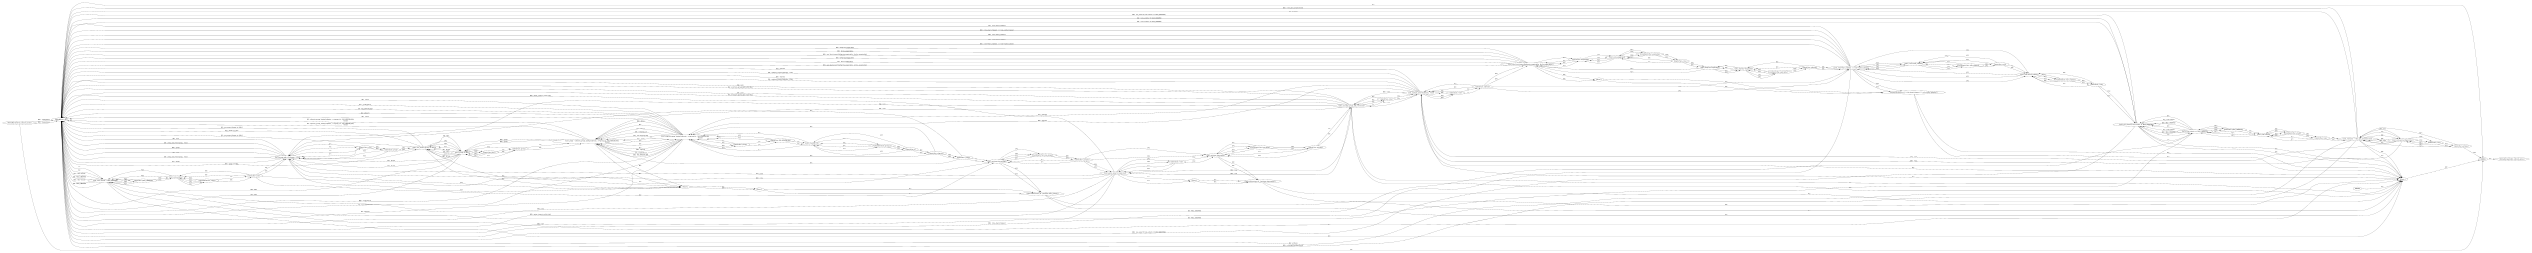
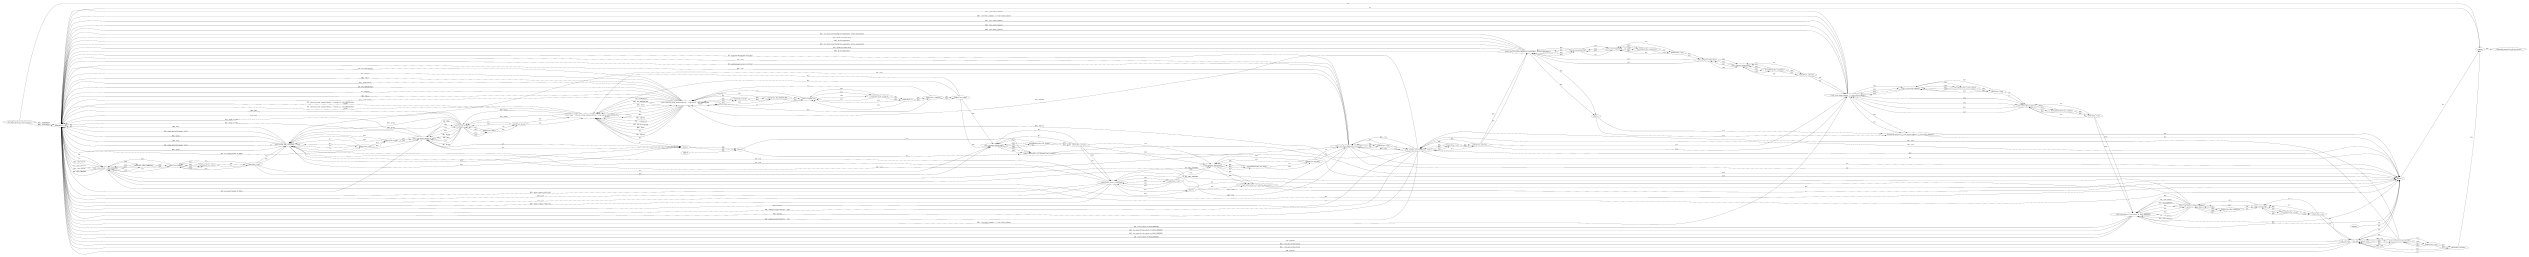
  digraph {
    fontname="JetBrains Mono"
    rankdir=LR
    node [fontname="JetBrains Mono"]
    edge [fontname="JetBrains Mono"]
    n1 [label="(MethodParameterIn,ofproto_mutex)"]
    n2 [label="(MethodReturn,RET)"]
    1000101
    n4 [label="(Call,rule->state = RULE_INSERTED)"]
    n5 [label="(MethodParameterOut,ofproto_mutex)"]
    n6 [label="(Block,)"]
    n7 [label="(Identifier,RULE_INSERTED)"]
    n8 [label="(Identifier,ofproto)"]
    n9 [label="(Call,cookies_insert(ofproto, rule))"]
    n10 [label="(Call,rule->hard_timeout || rule->idle_timeout)"]
    n11 [label="(Call,ovs_list_insert(&ofproto->expirable, &rule->expirable))"]
    n12 [label="(Identifier,rule)"]
    n13 [label="(Call,eviction_group_add_rule(rule))"]
    n14 [label="(Call,ofproto_group_lookup(ofproto, a->group_id, OVS_VERSION_MAX,\n                                         false))"]
    n15 [label="(Call,rule->hard_timeout)"]
    n16 [label="(Call,rule->idle_timeout)"]
    n17 [label="(ControlStructure,if (rule->hard_timeout || rule->idle_timeout))"]
    n18 [label="(Block,)"]
    n19 [label="(Call,&rule->expirable)"]
    n20 [label="(Identifier,rule)"]
    n21 [label="(Call,meter_insert_rule(rule))"]
    n22 [label="(Call,group_add_rule(group, rule))"]
    n23 [label="(Call,group = ofproto_group_lookup(ofproto, a->group_id, OVS_VERSION_MAX,\n                                         false))"]
    n24 [label="(Identifier,false)"]
    n25 [label="(Block,)"]
    n26 [label="(Identifier,rule)"]
    n27 [label="(Block,)"]
    n28 [label="(Identifier,rule)"]
    n29 [label="(FieldIdentifier,has_meter)"]
    n30 [label="(Call,actions->has_meter)"]
    n31 [label="(Identifier,actions)"]
    n32 [label="(ControlStructure,if (actions->has_meter))"]
    n33 [label="(FieldIdentifier,has_groups)"]
    n34 [label="(Call,actions->has_groups)"]
    n35 [label="(Identifier,actions)"]
    n36 [label="(ControlStructure,if (actions->has_groups))"]
    n37 [label="(Block,)"]
    n38 [label="(Call,group != NULL)"]
    n39 [label="(Call,ovs_assert(group != NULL))"]
    n40 [label="(Identifier,NULL)"]
    n41 [label="(Identifier,group)"]
    n42 [label="(Identifier,OVS_VERSION_MAX)"]
    n43 [label="(Identifier,ofproto)"]
    n44 [label="(Call,a->group_id)"]
    n45 [label="(FieldIdentifier,group_id)"]
    n46 [label="(Identifier,a)"]
    n47 [label="(Identifier,group)"]
    n48 [label="(Identifier,group)"]
    n49 [label="(FieldIdentifier,state)"]
    n50 [label="(Call,rule->state)"]
    n51 [label="(Identifier,rule)"]
    n52 [label="(Call,*actions = rule_get_actions(rule))"]
    n53 [label="(Call,rule_get_actions(rule))"]
    n54 [label="(Identifier,rule)"]
    n55 [label="(Identifier,actions)"]
    n56 [label="(Call,rule->state != RULE_INSERTED)"]
    n57 [label="(Identifier,RULE_INSERTED)"]
    n58 [label="(Call,ovs_assert(rule->state != RULE_INSERTED))"]
    n59 [label="(Call,rule->state)"]
    n60 [label="(FieldIdentifier,state)"]
    n61 [label="(Identifier,rule)"]
    n62 [label="(FieldIdentifier,hard_timeout)"]
    n63 [label="(Identifier,rule)"]
    n64 [label="(FieldIdentifier,idle_timeout)"]
    n65 [label="(Identifier,rule)"]
    n66 [label="(Call,&ofproto->expirable)"]
    n67 [label="(Call,ofproto->expirable)"]
    n68 [label="(FieldIdentifier,expirable)"]
    n69 [label="(Identifier,ofproto)"]
    n70 [label="(Call,rule->expirable)"]
    n71 [label="(FieldIdentifier,expirable)"]
    n72 [label="(Identifier,rule)"]
+   1000150
    1000104
    n1 -> n2 [label="DDG: <anonymous>"]
    n1 -> n2 [label="DDG: <anonymous>"]
    n1 -> 1000101 [label="DDG: "]
-   n2 -> 1000101 [label="AST: "]
+   1000101 -> n2 [label="AST: "]
    n2 -> n4 [label="CFG: "]
    n2 -> n4 [label="CFG: "]
    1000101 -> n5 [label="AST: "]
    n4 -> n2 [label="DDG: rule->state"]
    n4 -> n2 [label="DDG: RULE_INSERTED"]
    n4 -> n2 [label="DDG: rule->state"]
    n4 -> n2 [label="DDG: RULE_INSERTED"]
    n4 -> n6 [label="AST: "]
    n4 -> n6 [label="AST: "]
    n4 -> n7 [label="CFG: "]
    n4 -> n7 [label="CFG: "]
    n6 -> 1000101 [label="AST: "]
    n7 -> n4 [label="AST: "]
    n7 -> n4 [label="AST: "]
    n7 -> n50 [label="CFG: "]
    n7 -> n50 [label="CFG: "]
    n8 -> n9 [label="AST: "]
    n8 -> n9 [label="AST: "]
    n8 -> n10 [label="CFG: "]
    n8 -> n10 [label="CFG: "]
    n8 -> n11 [label="CFG: "]
    n8 -> n11 [label="CFG: "]
    n9 -> n2 [label="DDG: ofproto"]
    n9 -> n2 [label="DDG: cookies_insert(ofproto, rule)"]
    n9 -> n2 [label="DDG: ofproto"]
    n9 -> n2 [label="DDG: cookies_insert(ofproto, rule)"]
    n9 -> n6 [label="AST: "]
    n9 -> n6 [label="AST: "]
    n9 -> n12 [label="CFG: "]
    n9 -> n12 [label="CFG: "]
    n9 -> n13 [label="DDG: rule"]
    n9 -> n13 [label="DDG: rule"]
    n9 -> n14 [label="DDG: ofproto"]
    n9 -> n14 [label="DDG: ofproto"]
    n10 -> n2 [label="DDG: rule->hard_timeout"]
    n10 -> n2 [label="DDG: rule->idle_timeout"]
    n10 -> n2 [label="DDG: rule->hard_timeout || rule->idle_timeout"]
    n10 -> n2 [label="DDG: rule->hard_timeout"]
    n10 -> n2 [label="DDG: rule->idle_timeout"]
    n10 -> n2 [label="DDG: rule->hard_timeout || rule->idle_timeout"]
    n10 -> n15 [label="CFG: "]
    n10 -> n15 [label="CFG: "]
    n10 -> n16 [label="CFG: "]
    n10 -> n16 [label="CFG: "]
    n10 -> n17 [label="AST: "]
    n10 -> n17 [label="AST: "]
    n11 -> n2 [label="DDG: &ofproto->expirable"]
    n11 -> n2 [label="DDG: &rule->expirable"]
    n11 -> n2 [label="DDG: ovs_list_insert(&ofproto->expirable, &rule->expirable)"]
    n11 -> n2 [label="DDG: &ofproto->expirable"]
    n11 -> n2 [label="DDG: &rule->expirable"]
    n11 -> n2 [label="DDG: ovs_list_insert(&ofproto->expirable, &rule->expirable)"]
    n11 -> n18 [label="AST: "]
    n11 -> n18 [label="AST: "]
    n11 -> n19 [label="CFG: "]
    n11 -> n19 [label="CFG: "]
    n12 -> n8 [label="CFG: "]
    n12 -> n8 [label="CFG: "]
    n12 -> n9 [label="AST: "]
    n12 -> n9 [label="AST: "]
    n13 -> n2 [label="DDG: eviction_group_add_rule(rule)"]
    n13 -> n2 [label="DDG: rule"]
    n13 -> n2 [label="DDG: eviction_group_add_rule(rule)"]
    n13 -> n2 [label="DDG: rule"]
    n13 -> n6 [label="AST: "]
    n13 -> n6 [label="AST: "]
    n13 -> n20 [label="CFG: "]
    n13 -> n20 [label="CFG: "]
    n13 -> n21 [label="DDG: rule"]
    n13 -> n21 [label="DDG: rule"]
    n13 -> n22 [label="DDG: rule"]
    n13 -> n22 [label="DDG: rule"]
    n14 -> n2 [label="DDG: a->group_id"]
    n14 -> n2 [label="DDG: OVS_VERSION_MAX"]
    n14 -> n2 [label="DDG: ofproto"]
    n14 -> n2 [label="DDG: false"]
    n14 -> n2 [label="DDG: a->group_id"]
    n14 -> n2 [label="DDG: OVS_VERSION_MAX"]
    n14 -> n2 [label="DDG: ofproto"]
    n14 -> n2 [label="DDG: false"]
    n14 -> n23 [label="AST: "]
    n14 -> n23 [label="DDG: ofproto"]
    n14 -> n23 [label="DDG: a->group_id"]
    n14 -> n23 [label="DDG: OVS_VERSION_MAX"]
    n14 -> n23 [label="DDG: false"]
    n14 -> n23 [label="AST: "]
    n14 -> n23 [label="DDG: ofproto"]
    n14 -> n23 [label="DDG: a->group_id"]
    n14 -> n23 [label="DDG: OVS_VERSION_MAX"]
    n14 -> n23 [label="DDG: false"]
    n14 -> n24 [label="CFG: "]
    n14 -> n24 [label="CFG: "]
    n15 -> n10 [label="AST: "]
    n15 -> n10 [label="AST: "]
    n15 -> n62 [label="CFG: "]
    n15 -> n62 [label="CFG: "]
    n16 -> n10 [label="AST: "]
    n16 -> n10 [label="AST: "]
    n16 -> n64 [label="CFG: "]
    n16 -> n64 [label="CFG: "]
    n17 -> n6 [label="AST: "]
    n17 -> n6 [label="AST: "]
    n18 -> n17 [label="AST: "]
    n18 -> n17 [label="AST: "]
    n19 -> n11 [label="AST: "]
    n19 -> n11 [label="AST: "]
    n19 -> n70 [label="CFG: "]
    n19 -> n70 [label="CFG: "]
    n20 -> n9 [label="CFG: "]
    n20 -> n9 [label="CFG: "]
    n20 -> n13 [label="AST: "]
    n20 -> n13 [label="AST: "]
    n21 -> n2 [label="DDG: rule"]
    n21 -> n2 [label="DDG: meter_insert_rule(rule)"]
    n21 -> n2 [label="DDG: rule"]
    n21 -> n2 [label="DDG: meter_insert_rule(rule)"]
    n21 -> n22 [label="DDG: rule"]
    n21 -> n22 [label="DDG: rule"]
    n21 -> n25 [label="AST: "]
    n21 -> n25 [label="AST: "]
    n21 -> n26 [label="CFG: "]
    n21 -> n26 [label="CFG: "]
    n22 -> n2 [label="DDG: rule"]
    n22 -> n2 [label="DDG: group_add_rule(group, rule)"]
    n22 -> n2 [label="DDG: group"]
    n22 -> n2 [label="DDG: rule"]
    n22 -> n2 [label="DDG: group_add_rule(group, rule)"]
    n22 -> n2 [label="DDG: group"]
    n22 -> n27 [label="AST: "]
    n22 -> n27 [label="AST: "]
    n22 -> n28 [label="CFG: "]
    n22 -> n28 [label="CFG: "]
    n23 -> n2 [label="DDG: ofproto_group_lookup(ofproto, a->group_id, OVS_VERSION_MAX,\n                                         false)"]
    n23 -> n2 [label="DDG: ofproto_group_lookup(ofproto, a->group_id, OVS_VERSION_MAX,\n                                         false)"]
    n23 -> n14 [label="CFG: "]
    n23 -> n14 [label="CFG: "]
    n23 -> n27 [label="AST: "]
    n23 -> n27 [label="AST: "]
    n23 -> n38 [label="DDG: group"]
    n23 -> n38 [label="DDG: group"]
    n24 -> n14 [label="AST: "]
    n24 -> n14 [label="AST: "]
    n24 -> n42 [label="CFG: "]
    n24 -> n42 [label="CFG: "]
    n25 -> n32 [label="AST: "]
    n25 -> n32 [label="AST: "]
    n26 -> n21 [label="AST: "]
    n26 -> n21 [label="AST: "]
    n26 -> n30 [label="CFG: "]
    n26 -> n30 [label="CFG: "]
    n27 -> n37 [label="AST: "]
    n27 -> n37 [label="AST: "]
    n28 -> n22 [label="AST: "]
    n28 -> n22 [label="AST: "]
    n28 -> n48 [label="CFG: "]
    n28 -> n48 [label="CFG: "]
    n29 -> n30 [label="AST: "]
    n29 -> n30 [label="AST: "]
    n29 -> n31 [label="CFG: "]
    n29 -> n31 [label="CFG: "]
    n30 -> n29 [label="CFG: "]
    n30 -> n29 [label="CFG: "]
    n30 -> n32 [label="AST: "]
    n30 -> n32 [label="AST: "]
    n31 -> n13 [label="CFG: "]
    n31 -> n13 [label="CFG: "]
    n31 -> n30 [label="AST: "]
    n31 -> n30 [label="AST: "]
    n32 -> n6 [label="AST: "]
    n32 -> n6 [label="AST: "]
    n33 -> n34 [label="AST: "]
    n33 -> n34 [label="AST: "]
    n33 -> n35 [label="CFG: "]
    n33 -> n35 [label="CFG: "]
    n34 -> n33 [label="CFG: "]
    n34 -> n33 [label="CFG: "]
    n34 -> n36 [label="AST: "]
    n34 -> n36 [label="AST: "]
    n35 -> n21 [label="CFG: "]
    n35 -> n21 [label="CFG: "]
    n35 -> n30 [label="CFG: "]
    n35 -> n30 [label="CFG: "]
    n35 -> n34 [label="AST: "]
    n35 -> n34 [label="AST: "]
    n36 -> n6 [label="AST: "]
    n36 -> n6 [label="AST: "]
    n37 -> n36 [label="AST: "]
    n37 -> n36 [label="AST: "]
    n38 -> n2 [label="DDG: NULL"]
    n38 -> n2 [label="DDG: NULL"]
    n38 -> n22 [label="DDG: group"]
    n38 -> n22 [label="DDG: group"]
    n38 -> n39 [label="AST: "]
    n38 -> n39 [label="DDG: group"]
    n38 -> n39 [label="DDG: NULL"]
    n38 -> n39 [label="AST: "]
    n38 -> n39 [label="DDG: group"]
    n38 -> n39 [label="DDG: NULL"]
    n38 -> n40 [label="CFG: "]
    n38 -> n40 [label="CFG: "]
    n39 -> n2 [label="DDG: group != NULL"]
    n39 -> n2 [label="DDG: ovs_assert(group != NULL)"]
    n39 -> n2 [label="DDG: group != NULL"]
    n39 -> n2 [label="DDG: ovs_assert(group != NULL)"]
    n39 -> n27 [label="AST: "]
    n39 -> n27 [label="AST: "]
    n39 -> n38 [label="CFG: "]
    n39 -> n38 [label="CFG: "]
    n40 -> n38 [label="AST: "]
    n40 -> n38 [label="AST: "]
    n40 -> n47 [label="CFG: "]
    n40 -> n47 [label="CFG: "]
    n41 -> n23 [label="AST: "]
    n41 -> n23 [label="AST: "]
    n41 -> n34 [label="CFG: "]
    n41 -> n34 [label="CFG: "]
    n42 -> n14 [label="AST: "]
    n42 -> n14 [label="AST: "]
    n42 -> n44 [label="CFG: "]
    n42 -> n44 [label="CFG: "]
    n43 -> n14 [label="AST: "]
    n43 -> n14 [label="AST: "]
    n43 -> n41 [label="CFG: "]
    n43 -> n41 [label="CFG: "]
    n44 -> n14 [label="AST: "]
    n44 -> n14 [label="AST: "]
    n44 -> n45 [label="CFG: "]
    n44 -> n45 [label="CFG: "]
    n45 -> n44 [label="AST: "]
    n45 -> n44 [label="AST: "]
    n45 -> n46 [label="CFG: "]
    n45 -> n46 [label="CFG: "]
    n46 -> n43 [label="CFG: "]
    n46 -> n43 [label="CFG: "]
    n46 -> n44 [label="AST: "]
    n46 -> n44 [label="AST: "]
    n47 -> n23 [label="CFG: "]
    n47 -> n23 [label="CFG: "]
    n47 -> n38 [label="AST: "]
    n47 -> n38 [label="AST: "]
    n48 -> n22 [label="AST: "]
    n48 -> n22 [label="AST: "]
    n48 -> n39 [label="CFG: "]
    n48 -> n39 [label="CFG: "]
    n49 -> n50 [label="AST: "]
    n49 -> n50 [label="AST: "]
    n49 -> n51 [label="CFG: "]
    n49 -> n51 [label="CFG: "]
    n50 -> n4 [label="AST: "]
    n50 -> n4 [label="AST: "]
    n50 -> n49 [label="CFG: "]
    n50 -> n49 [label="CFG: "]
    n51 -> n22 [label="CFG: "]
    n51 -> n22 [label="CFG: "]
    n51 -> n34 [label="CFG: "]
    n51 -> n34 [label="CFG: "]
    n51 -> n50 [label="AST: "]
    n51 -> n50 [label="AST: "]
    n52 -> n2 [label="DDG: rule_get_actions(rule)"]
    n52 -> n2 [label="DDG: actions"]
    n52 -> n2 [label="DDG: rule_get_actions(rule)"]
    n52 -> n2 [label="DDG: actions"]
    n52 -> n6 [label="AST: "]
    n52 -> n6 [label="AST: "]
    n52 -> n53 [label="CFG: "]
    n52 -> n53 [label="CFG: "]
    n53 -> n9 [label="DDG: rule"]
    n53 -> n9 [label="DDG: rule"]
    n53 -> n52 [label="AST: "]
    n53 -> n52 [label="DDG: rule"]
    n53 -> n52 [label="AST: "]
    n53 -> n52 [label="DDG: rule"]
    n53 -> n54 [label="CFG: "]
    n53 -> n54 [label="CFG: "]
    n54 -> n53 [label="AST: "]
    n54 -> n53 [label="AST: "]
    n54 -> n55 [label="CFG: "]
    n54 -> n55 [label="CFG: "]
    n55 -> 1000101 [label="CFG: "]
    n55 -> n52 [label="AST: "]
    n55 -> n52 [label="AST: "]
    n56 -> n4 [label="DDG: RULE_INSERTED"]
    n56 -> n4 [label="DDG: RULE_INSERTED"]
    n56 -> n57 [label="CFG: "]
    n56 -> n57 [label="CFG: "]
    n56 -> n58 [label="AST: "]
    n56 -> n58 [label="DDG: rule->state"]
    n56 -> n58 [label="DDG: RULE_INSERTED"]
    n56 -> n58 [label="AST: "]
    n56 -> n58 [label="DDG: rule->state"]
    n56 -> n58 [label="DDG: RULE_INSERTED"]
    n57 -> n56 [label="AST: "]
    n57 -> n56 [label="AST: "]
    n57 -> n59 [label="CFG: "]
    n57 -> n59 [label="CFG: "]
    n58 -> n2 [label="DDG: rule->state != RULE_INSERTED"]
    n58 -> n2 [label="DDG: ovs_assert(rule->state != RULE_INSERTED)"]
    n58 -> n2 [label="DDG: rule->state != RULE_INSERTED"]
    n58 -> n2 [label="DDG: ovs_assert(rule->state != RULE_INSERTED)"]
    n58 -> n6 [label="AST: "]
    n58 -> n6 [label="AST: "]
    n58 -> n56 [label="CFG: "]
    n58 -> n56 [label="CFG: "]
    n59 -> n56 [label="AST: "]
    n59 -> n56 [label="AST: "]
    n59 -> n60 [label="CFG: "]
    n59 -> n60 [label="CFG: "]
    n60 -> n59 [label="AST: "]
    n60 -> n59 [label="AST: "]
    n60 -> n61 [label="CFG: "]
    n60 -> n61 [label="CFG: "]
    n61 -> n52 [label="CFG: "]
    n61 -> n52 [label="CFG: "]
    n61 -> n59 [label="AST: "]
    n61 -> n59 [label="AST: "]
    n62 -> n15 [label="AST: "]
    n62 -> n15 [label="AST: "]
    n62 -> n63 [label="CFG: "]
    n62 -> n63 [label="CFG: "]
    n63 -> n15 [label="AST: "]
    n63 -> n15 [label="AST: "]
    n63 -> n58 [label="CFG: "]
    n63 -> n58 [label="CFG: "]
    n64 -> n16 [label="AST: "]
    n64 -> n16 [label="AST: "]
    n64 -> n65 [label="CFG: "]
    n64 -> n65 [label="CFG: "]
    n65 -> n15 [label="CFG: "]
    n65 -> n15 [label="CFG: "]
    n65 -> n16 [label="AST: "]
    n65 -> n16 [label="AST: "]
    n66 -> n11 [label="AST: "]
    n66 -> n11 [label="AST: "]
    n66 -> n67 [label="CFG: "]
    n66 -> n67 [label="CFG: "]
    n67 -> n66 [label="AST: "]
    n67 -> n66 [label="AST: "]
    n67 -> n68 [label="CFG: "]
    n67 -> n68 [label="CFG: "]
    n68 -> n67 [label="AST: "]
    n68 -> n67 [label="AST: "]
    n68 -> n69 [label="CFG: "]
    n68 -> n69 [label="CFG: "]
    n69 -> n10 [label="CFG: "]
    n69 -> n10 [label="CFG: "]
    n69 -> n67 [label="AST: "]
    n69 -> n67 [label="AST: "]
    n70 -> n19 [label="AST: "]
    n70 -> n19 [label="AST: "]
    n70 -> n71 [label="CFG: "]
    n70 -> n71 [label="CFG: "]
    n71 -> n70 [label="AST: "]
    n71 -> n70 [label="AST: "]
    n71 -> n72 [label="CFG: "]
    n71 -> n72 [label="CFG: "]
    n72 -> n66 [label="CFG: "]
    n72 -> n66 [label="CFG: "]
    n72 -> n70 [label="AST: "]
    n72 -> n70 [label="AST: "]
+   1000150 -> n37 [label="AST: "]
    1000104 -> n6 [label="AST: "]
  }
